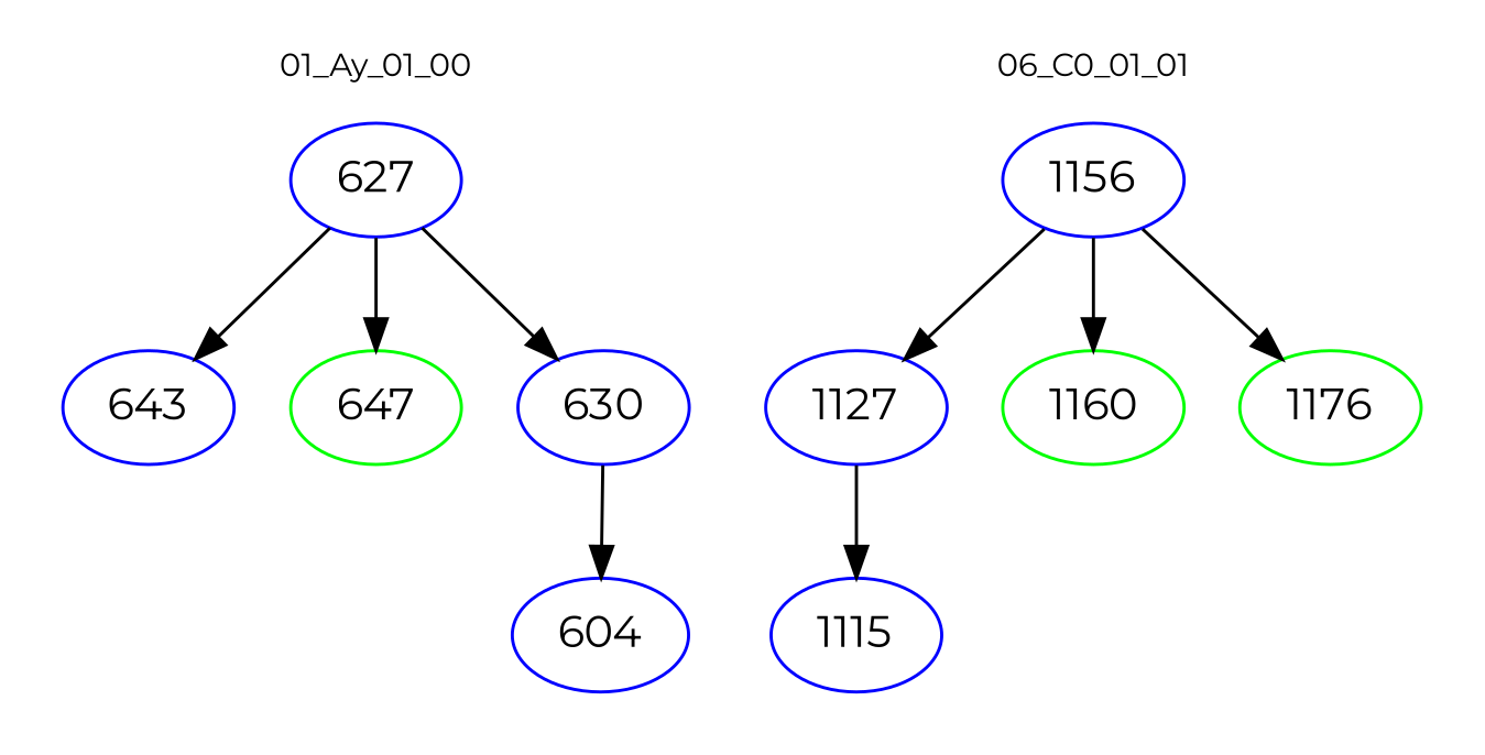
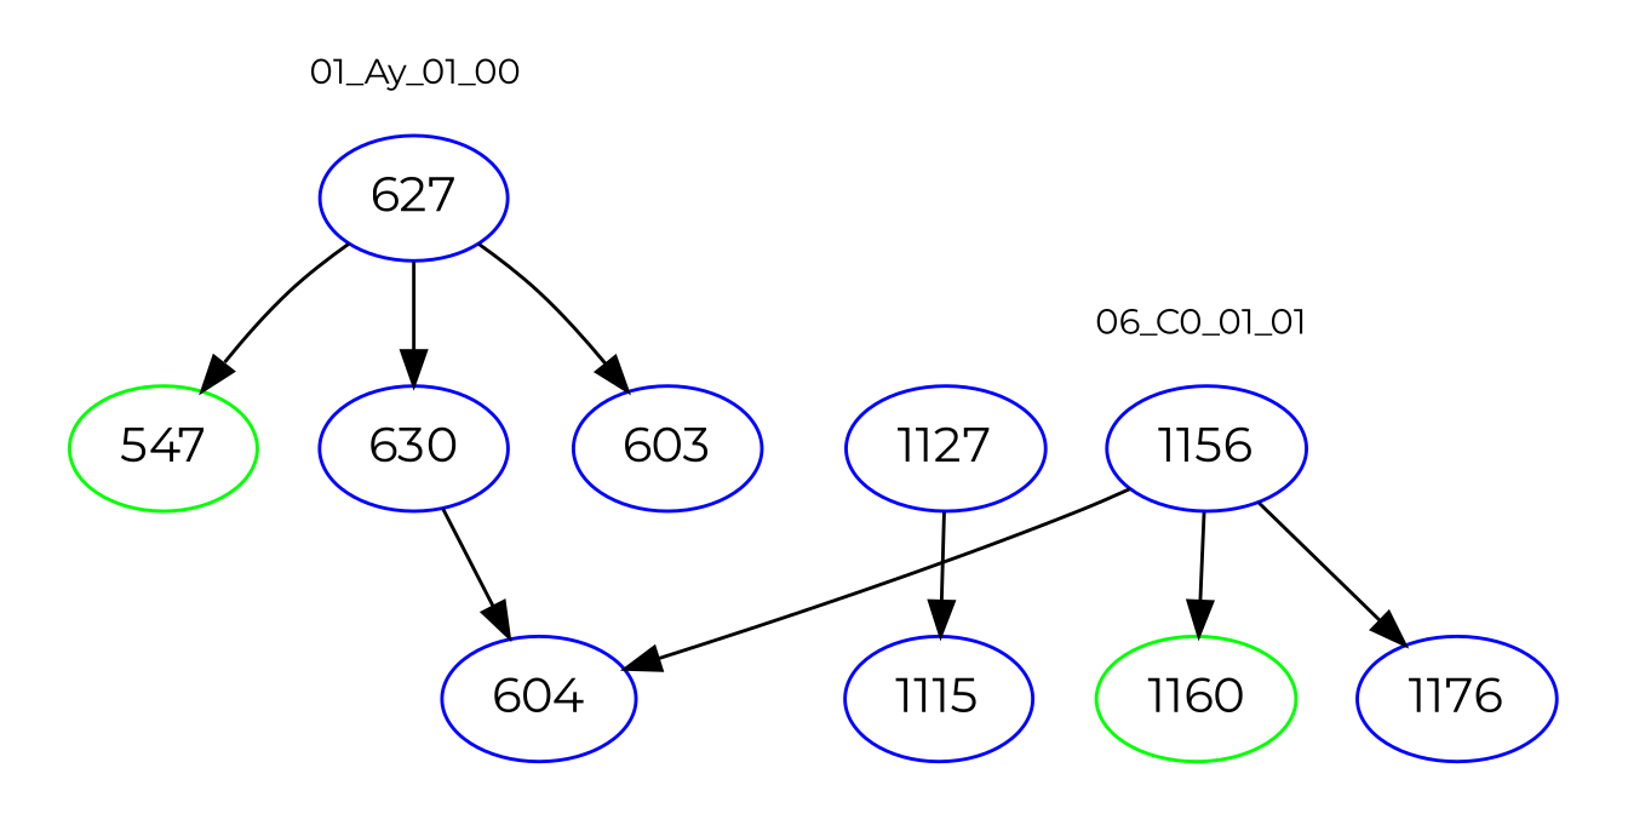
  digraph {
    fontname=Montserrat
    node [color=blue fontname=Montserrat]
    edge [color=black fontname=Montserrat]
    n1 [label=627]
-   n2 [label=643]
-   n3 [color=green label=647]
+   n2 [label=603]
+   n3 [color=green label=547]
    n4 [label=630]
    n5 [label=604]
    n6 [label=1156]
    n7 [label=1127]
    n8 [color=green label=1160]
-   n9 [color=green label=1176]
+   n9 [label=1176]
    n10 [label=1115]
    subgraph cluster_1 {
      color=white
      fontsize=10
      label="01_Ay_01_00"
      n1
      n2
      n3
      n4
      n5
    }
    subgraph cluster_2 {
      color=white
      fontsize=10
      label="06_C0_01_01"
      n6
      n7
      n8
      n9
      n10
    }
    n1 -> n2
    n1 -> n3
    n1 -> n4
    n4 -> n5
-   n6 -> n7
+   n6 -> n5
    n6 -> n8
    n6 -> n9
    n7 -> n10
  }
